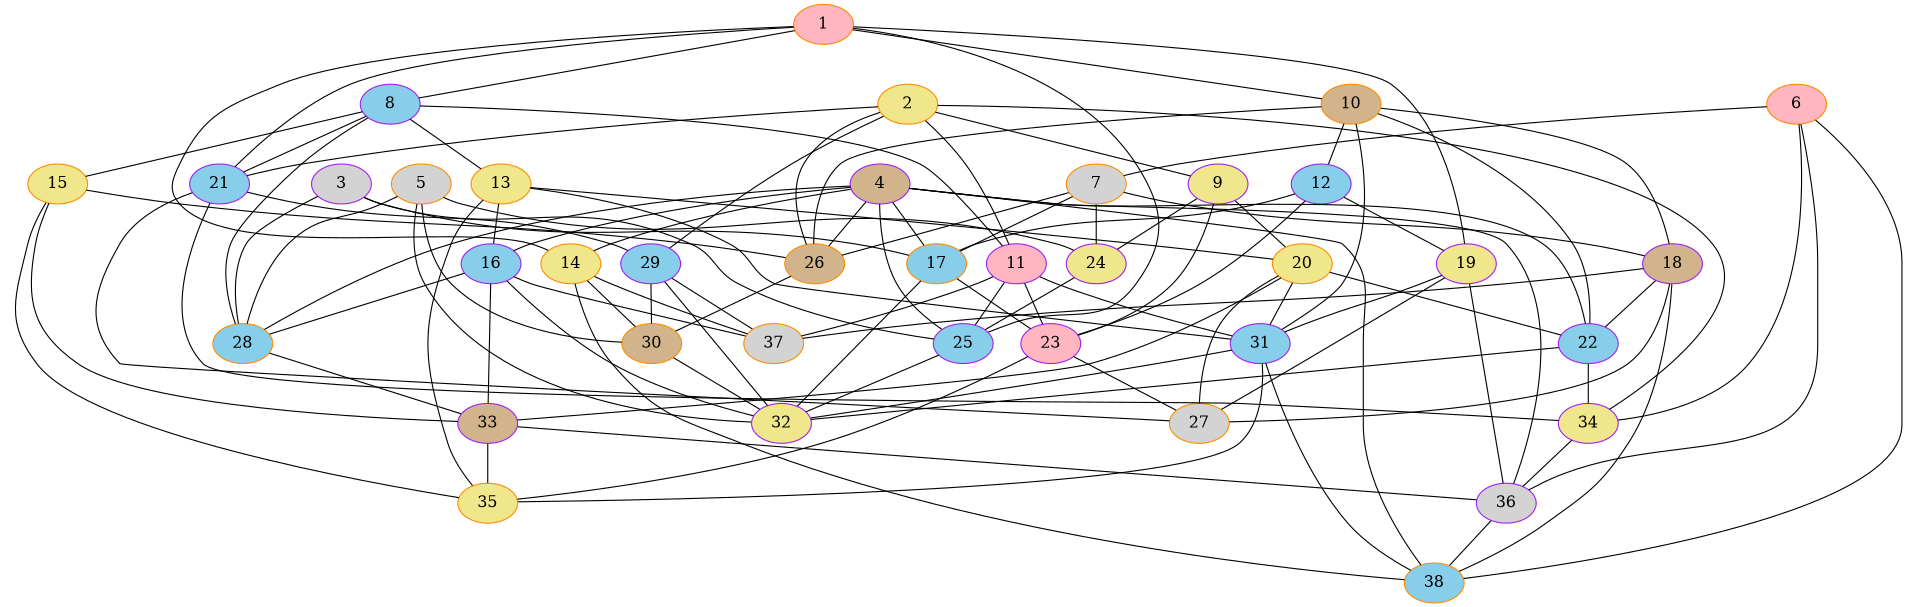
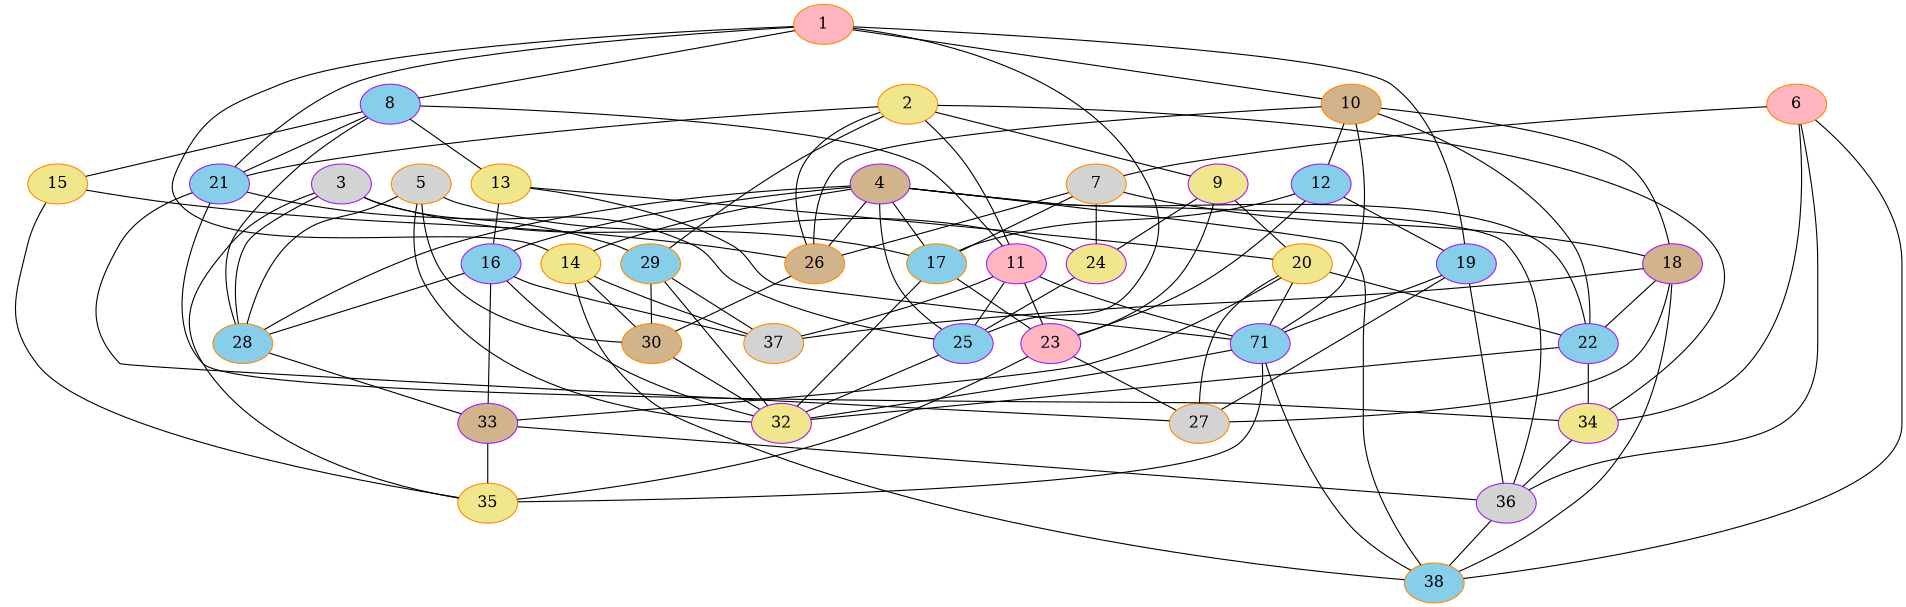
  graph {
    node [color=darkorange fillcolor=skyblue style=filled]
    edge [weight=1.0]
    1 [fillcolor=lightpink]
    8 [color=purple]
    10 [fillcolor=tan]
    14 [fillcolor=khaki]
-   19 [color=purple fillcolor=khaki]
+   19 [color=purple]
    21 [color=purple]
    25 [color=purple]
    11 [color=purple fillcolor=lightpink]
    28
    13 [fillcolor=khaki]
    15 [fillcolor=khaki]
    26 [fillcolor=tan]
    22 [color=purple]
    18 [color=purple fillcolor=tan]
    12 [color=purple]
-   31 [color=purple]
+   31 [color=purple label=71]
    30 [fillcolor=tan]
    38
    37 [fillcolor=lightgrey]
    27 [fillcolor=lightgrey]
    36 [color=purple fillcolor=lightgrey]
-   29 [color=purple]
+   29
    34 [color=purple fillcolor=khaki]
    32 [color=purple fillcolor=khaki]
    2 [fillcolor=khaki]
    9 [color=purple fillcolor=khaki]
    24 [color=purple fillcolor=khaki]
    20 [fillcolor=khaki]
    23 [color=purple fillcolor=lightpink]
    3 [color=purple fillcolor=lightgrey]
    17
    35 [fillcolor=khaki]
    33 [color=purple fillcolor=tan]
    4 [color=purple fillcolor=tan]
    16 [color=purple]
    5 [fillcolor=lightgrey]
    6 [fillcolor=lightpink]
    7 [fillcolor=lightgrey]
    1 -- 8
    1 -- 10
    1 -- 14
    1 -- 19
    1 -- 21
    1 -- 25
    8 -- 21
    8 -- 11
    8 -- 28
    8 -- 13
    8 -- 15
    10 -- 26
    10 -- 22
    10 -- 18
    10 -- 12
    10 -- 31
    14 -- 30
    14 -- 38
    14 -- 37
    19 -- 31 [weight=2.0]
    19 -- 27
    19 -- 36
    21 -- 27
    21 -- 29
    21 -- 34
    25 -- 32
    11 -- 25
    11 -- 31
    11 -- 37
    11 -- 23
    28 -- 33
    13 -- 31
    13 -- 20
    13 -- 16
    15 -- 26
    15 -- 35
-   15 -- 33
    26 -- 30
    22 -- 34
    22 -- 32
    18 -- 22
    18 -- 38
    18 -- 37
    18 -- 27
    12 -- 19
    12 -- 23
    12 -- 17
    31 -- 38
    31 -- 32
    31 -- 35 [weight=2.0]
    30 -- 32
    36 -- 38
    29 -- 30
    29 -- 37 [weight=2.0]
    29 -- 32
    34 -- 36
    2 -- 21
    2 -- 11
    2 -- 26
    2 -- 29
    2 -- 34
    2 -- 9
    9 -- 24
    9 -- 20
    9 -- 23
    24 -- 25
    20 -- 22
    20 -- 31
    20 -- 27
    20 -- 33
    23 -- 27
    23 -- 35
    3 -- 25
    3 -- 28
    3 -- 17
-   13 -- 35
+   3 -- 35
    17 -- 32
    17 -- 23
    33 -- 36
    33 -- 35
    4 -- 14 [weight=2.0]
    4 -- 25
    4 -- 28
    4 -- 26
    4 -- 22
    4 -- 38
    4 -- 36
    4 -- 17
    4 -- 16
    16 -- 28
    16 -- 37
    16 -- 32
    16 -- 33
    5 -- 28
    5 -- 30
    5 -- 32
    5 -- 24
    6 -- 38
    6 -- 36
    6 -- 34
    6 -- 7
    7 -- 26
    7 -- 18
    7 -- 24 [weight=2.0]
    7 -- 17
  }
